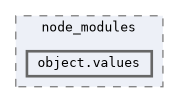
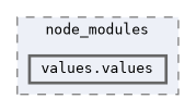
  digraph {
    compound=true
    fontname="DejaVu Sans Mono"
-   n1 [color=gray40 fillcolor="#edf0f7" fontname="DejaVu Sans Mono" fontsize=10 height=0.2 label="object.values" shape=box style="filled,bold" width=0.4]
+   n1 [color=gray40 fillcolor="#edf0f7" fontname="DejaVu Sans Mono" fontsize=10 height=0.2 label="values.values" shape=box style="filled,bold" width=0.4]
    subgraph cluster_1 {
      bgcolor="#edf0f7"
      fontsize=10
      label=node_modules
      pencolor=grey50
      style="filled,dashed"
      n1
    }
  }
